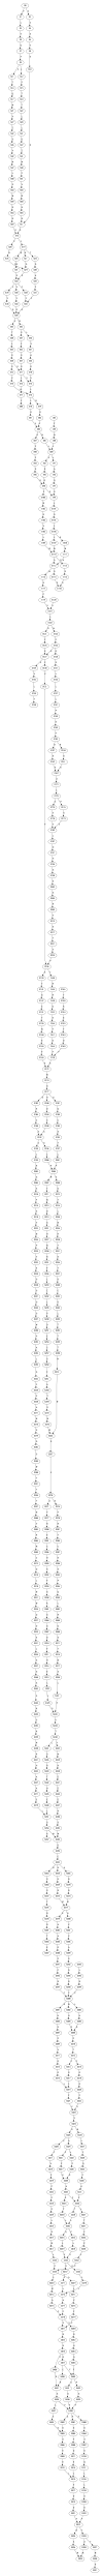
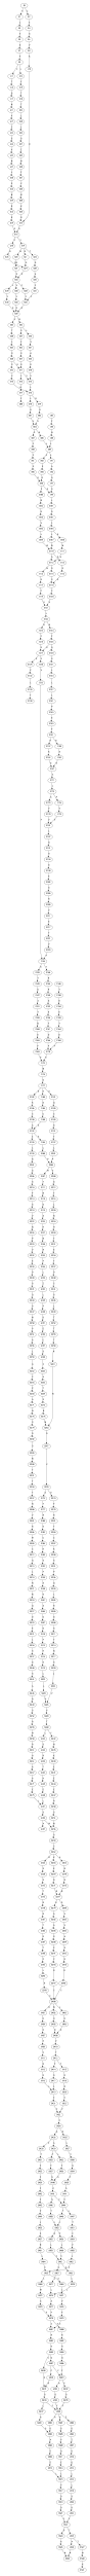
  strict digraph {
    fontname="Roboto Mono"
    node [fontname="Roboto Mono"]
    edge [fontname="Roboto Mono"]
    S0
    S1
    S2
    S3
    S4
    S5
    S6
    S7
    S8
    S9
    S10
    S11
    S12
    S13
    S14
    S15
    S16
    S17
    S18
    S19
    S20
    S21
    S22
    S23
    S24
    S25
    S26
    S27
    S28
    S29
    S30
    S31
    S32
    S33
    S34
    S35
    S36
    S37
    S38
    S39
    S40
    S41
    S42
    S43
    S44
    S45
    S46
    S47
    S48
    S49
    S50
    S51
    S52
    S53
    S54
    S55
    S56
    S57
    S58
    S59
    S60
    S61
    S62
    S63
    S64
    S65
    S66
    S67
    S68
    S69
    S70
    S71
    S72
    S73
    S74
    S75
    S76
    S77
    S78
    S79
    S80
    S81
    S82
    S84
    S83
    S85
    S86
    S87
    S88
    S89
    S90
    S91
    S92
    S93
    S94
    S95
    S96
    S97
    S98
    S99
    S100
    S101
    S102
    S103
    S104
    S105
    S106
    S107
    S108
    S109
    S110
    S111
    S112
    S113
    S114
    S115
    S116
    S117
    S118
    S119
    S120
    S121
    S122
    S123
    S124
    S125
    S126
    S127
    S128
    S129
    S130
    S131
    S132
    S133
    S134
    S135
    S136
    S137
    S138
    S139
    S140
    S141
    S143
    S144
    S145
    S147
    S148
    S149
    S146
    S150
    S151
    S152
    S153
    S154
    S155
    S156
    S157
    S158
    S159
    S160
    S161
    S162
    S163
    S164
    S165
    S166
    S167
    S168
    S169
    S170
    S171
    S172
    S173
    S174
    n175 [label=S775]
    S176
    S177
    S178
    S179
    S180
    S181
    S182
    S183
    S184
    S185
    S186
    S187
    S188
    S189
    S190
    S191
    S192
    S193
    S194
    S195
    S196
    S197
    S198
    S199
    S200
    S201
    S202
    S203
    S204
    S205
    S206
    S207
    S208
    S209
    S210
    S211
    S212
    S213
    S214
    S215
    S216
    S217
    S218
    S219
    S220
    S221
    S222
    S223
    S224
    S225
    S226
    S227
    S228
    S229
    S230
    S231
    S232
    S233
    S234
    S235
    S236
    S237
    S238
    S239
    S240
    S241
    S242
    S243
    S244
    S245
    S246
    S247
    S248
    S249
    S250
    S251
    S252
    S253
    S254
    S255
    S256
    S257
    S258
    S259
    S260
    S261
    S262
    S263
    S264
    S265
    S266
    S267
    S268
    S269
    S270
    S271
    S272
    S273
    S274
    S275
    S276
    S277
    S278
    S279
    S280
    S281
    S282
    S283
    S284
    S285
    S286
    S287
    S288
    S289
    S290
    S291
    S292
    S293
    S294
    S295
    S296
    S297
    S298
    S299
    S300
    S301
    S302
    S303
    S304
    S305
    S306
    S307
    S308
    S309
    S310
    S311
    S312
    S313
    S314
    S315
    S316
    S317
    S318
    S319
    S320
    S321
    S322
    S323
    S324
    S325
    S326
    S327
    S328
    S329
    S330
    S331
    S332
    S333
    S334
    S335
    S336
    S337
    S338
    S339
    S340
    S341
    S342
    S343
    S344
    S345
    S346
    S347
    S348
    S349
    S350
    S351
    S352
    S353
    S354
    S355
    S356
    S357
    S358
    S359
    S361
    S362
    S363
    S364
    S365
    S366
    S367
    S368
    S369
    S370
    S371
    S372
    S373
    S374
    S375
    S376
    S377
    S378
    S379
    S380
    S381
    S382
    S383
    S384
    S385
    S386
    S387
    S388
    S389
+   S390
    S391
    S392
    S393
    S394
    S395
    S396
    S397
    S398
    S399
    S400
    S401
    S402
    S403
    S404
    S405
    S406
    S407
    S408
    S409
    S410
    S411
    S412
    S413
    S414
    S415
    S416
    S417
    S418
    S419
    S420
    S421
    S422
    S423
    S424
    S425
    S426
    S427
    S428
    S429
    S430
    S431
    S432
    S433
    S434
    S435
    S436
    S437
    S438
    S439
    S440
    S441
    S442
    S443
    S444
    S445
    S446
    S447
    S448
    S449
    S450
    S451
    S452
    S453
    S454
    S455
    S456
    S457
    S458
    S459
    S460
    S461
    S462
    S463
    S464
    S465
    S466
    S467
    S468
    S469
    S470
    S471
    S472
    S473
    S474
    S475
    S476
    S477
    S478
    S479
    S480
    S481
    S482
    S483
    S484
    S485
    S486
    S487
    S488
    S489
    S490
    S491
    S492
    S493
    S494
    S495
    S496
    S497
    S498
    S499
    S500
    S501
    S502
    S503
    S504
    S505
    S506
    S507
    S508
    S509
    S510
    S511
    S512
    S513
    S514
    S515
    S516
    S517
    S518
    S519
    S520
    S521
    S522
    S523
    S524
    S525
    S526
    S527
    S528
    S529
    S530
    S531
    S0 -> S1 [label=V]
    S0 -> S2 [label=I]
    S1 -> S3 [label=L]
    S2 -> S4 [label=I]
    S3 -> S5 [label=V]
    S4 -> S6 [label=S]
    S5 -> S7 [label=G]
    S6 -> S8 [label=V]
    S7 -> S9 [label=F]
    S8 -> S10 [label=K]
    S9 -> S11 [label=I]
    S9 -> S12 [label=L]
    S10 -> S13 [label=R]
    S11 -> S14 [label=T]
    S12 -> S15 [label=F]
    S13 -> S16 [label=G]
    S14 -> S17 [label=Q]
    S15 -> S18 [label=T]
    S16 -> S19 [label=Y]
    S16 -> S20 [label=F]
    S17 -> S21 [label=M]
    S18 -> S22 [label=T]
    S19 -> S23 [label=R]
    S19 -> S24 [label=T]
    S19 -> S25 [label=M]
    S20 -> S26 [label=R]
    S21 -> S27 [label=V]
    S22 -> S28 [label=L]
    S23 -> S29 [label=D]
    S24 -> S30 [label=D]
    S25 -> S31 [label=D]
    S26 -> S29 [label=D]
    S27 -> S32 [label=I]
    S28 -> S33 [label=L]
    S29 -> S34 [label=S]
    S30 -> S35 [label=A]
    S31 -> S34 [label=S]
    S32 -> S36 [label=S]
    S33 -> S37 [label=G]
    S34 -> S38 [label=V]
    S34 -> S39 [label=L]
    S34 -> S40 [label=F]
    S35 -> S41 [label=F]
    S36 -> S42 [label=V]
    S37 -> S43 [label=I]
    S38 -> S44 [label=Y]
    S39 -> S45 [label=Y]
    S40 -> S46 [label=Y]
    S41 -> S46 [label=Y]
    S42 -> S47 [label=M]
    S43 -> S48 [label=M]
    S44 -> S49 [label=G]
    S45 -> S49 [label=G]
    S46 -> S49 [label=G]
    S47 -> S50 [label=L]
    S48 -> S51 [label=F]
    S49 -> S52 [label=M]
    S49 -> S53 [label=V]
    S50 -> S54 [label=S]
    S51 -> S55 [label=V]
    S52 -> S56 [label=L]
    S52 -> S57 [label=S]
    S53 -> S58 [label=T]
    S54 -> S59 [label=W]
    S55 -> S60 [label=M]
    S56 -> S61 [label=I]
    S57 -> S62 [label=I]
    S58 -> S63 [label=L]
    S59 -> S64 [label=R]
    S60 -> S65 [label=K]
    S61 -> S66 [label=A]
    S62 -> S67 [label=S]
    S63 -> S68 [label=S]
    S64 -> S69 [label=R]
    S65 -> S13 [label=R]
    S66 -> S70 [label=G]
    S67 -> S71 [label=G]
    S68 -> S71 [label=G]
    S68 -> S72 [label=S]
    S69 -> S16 [label=G]
    S70 -> S73 [label=V]
    S71 -> S73 [label=V]
    S71 -> S74 [label=L]
    S72 -> S75 [label=V]
    S73 -> S76 [label=L]
    S74 -> S77 [label=L]
    S75 -> S76 [label=L]
    S76 -> S78 [label=L]
    S76 -> S79 [label=R]
    S77 -> S80 [label=F]
    S78 -> S81 [label=G]
    S79 -> S82 [label=G]
    S81 -> S84 [label=V]
    S82 -> S84 [label=V]
    S84 -> S86 [label=N]
    S84 -> S87 [label=G]
    S83 -> S85 [label=F]
    S85 -> S88 [label=N]
    S86 -> S89 [label=L]
    S87 -> S90 [label=F]
    S88 -> S89 [label=L]
    S89 -> S91 [label=L]
    S89 -> S92 [label=V]
    S90 -> S93 [label=I]
    S91 -> S94 [label=A]
    S92 -> S95 [label=S]
    S93 -> S96 [label=S]
    S94 -> S97 [label=Q]
    S95 -> S98 [label=Q]
    S96 -> S98 [label=Q]
    S97 -> S99 [label=S]
    S98 -> S99 [label=S]
    S98 -> S100 [label=F]
    S99 -> S101 [label=L]
    S100 -> S102 [label=M]
    S101 -> S103 [label=D]
    S102 -> S104 [label=D]
    S103 -> S105 [label=L]
    S104 -> S106 [label=V]
    S105 -> S107 [label=L]
    S105 -> S108 [label=K]
    S106 -> S109 [label=L]
    S107 -> S110 [label=W]
    S108 -> S111 [label=W]
    S109 -> S110 [label=W]
    S110 -> S112 [label=A]
    S110 -> S113 [label=S]
    S111 -> S112 [label=A]
    S112 -> S114 [label=N]
    S112 -> S115 [label=D]
    S113 -> S116 [label=D]
    S114 -> S117 [label=E]
    S115 -> S118 [label=S]
    S116 -> S118 [label=S]
    S117 -> S119 [label=C]
+   S118 -> S120 [label=C]
    S119 -> S121 [label=V]
    S120 -> S121 [label=V]
    S121 -> S122 [label=L]
    S122 -> S123 [label=D]
    S122 -> S124 [label=N]
    S123 -> S125 [label=F]
    S124 -> S126 [label=F]
    S125 -> S127 [label=E]
    S126 -> S127 [label=E]
    S126 -> S128 [label=Q]
    S127 -> S129 [label=S]
    S127 -> S130 [label=I]
    S128 -> S131 [label=S]
    S129 -> S132 [label=V]
    S130 -> S133 [label=V]
    S131 -> S134 [label=L]
    S132 -> S135 [label=L]
    S133 -> S136 [label=F]
    S134 -> S137 [label=L]
    S135 -> S138 [label=T]
    S136 -> S139 [label=S]
    S136 -> S140 [label=T]
    S137 -> S141 [label=L]
    S139 -> S143 [label=T]
    S140 -> S144 [label=R]
    S141 -> S145 [label=P]
    S143 -> S147 [label=G]
    S144 -> S148 [label=R]
    S145 -> S149 [label=E]
    S147 -> S151 [label=I]
    S148 -> S152 [label=G]
    S149 -> S153 [label=F]
    S146 -> S150 [label=T]
    S150 -> S154 [label=K]
    S151 -> S155 [label=T]
    S152 -> S156 [label=E]
    S153 -> S157 [label=H]
    S153 -> S158 [label=R]
    S154 -> S159 [label=E]
    S155 -> S160 [label=N]
    S156 -> S161 [label=Y]
    S157 -> S162 [label=K]
    S158 -> S163 [label=K]
    S159 -> S164 [label=T]
    S160 -> S165 [label=E]
    S161 -> S166 [label=D]
    S162 -> S167 [label=E]
    S163 -> S167 [label=E]
    S164 -> S168 [label=D]
    S165 -> S169 [label=F]
    S166 -> S170 [label=F]
    S167 -> S171 [label=A]
    S168 -> S170 [label=F]
    S169 -> S172 [label=E]
    S170 -> S172 [label=E]
    S171 -> S173 [label=L]
    S172 -> S174 [label=W]
    S173 -> n175 [label=A]
    S173 -> S176 [label=P]
    S174 -> S177 [label=G]
    n175 -> S178 [label=V]
    S176 -> S179 [label=V]
    S177 -> S180 [label=H]
    S177 -> S181 [label=D]
    S177 -> S182 [label=E]
    S178 -> S183 [label=V]
    S179 -> S183 [label=V]
    S180 -> S184 [label=D]
    S181 -> S185 [label=Q]
    S182 -> S186 [label=K]
    S183 -> S187 [label=L]
    S184 -> S188 [label=C]
    S185 -> S189 [label=C]
    S186 -> S190 [label=C]
    S187 -> S191 [label=Q]
    S188 -> S192 [label=A]
    S189 -> S193 [label=S]
    S190 -> S192 [label=A]
    S191 -> S194 [label=H]
    S192 -> S195 [label=I]
    S192 -> S196 [label=S]
    S193 -> S197 [label=T]
    S194 -> S198 [label=G]
    S195 -> S199 [label=L]
    S196 -> S200 [label=L]
    S197 -> S201 [label=L]
    S198 -> S202 [label=E]
    S199 -> S203 [label=R]
    S200 -> S204 [label=P]
    S201 -> S204 [label=P]
    S202 -> S205 [label=G]
    S203 -> S206 [label=G]
    S204 -> S207 [label=M]
    S204 -> S208 [label=V]
    S205 -> S209 [label=R]
    S206 -> S210 [label=S]
    S207 -> S211 [label=T]
    S208 -> S212 [label=G]
    S209 -> S213 [label=V]
    S210 -> S214 [label=F]
    S211 -> S215 [label=N]
    S212 -> S216 [label=T]
    S213 -> S217 [label=E]
    S214 -> S218 [label=S]
    S215 -> S219 [label=D]
    S216 -> S220 [label=L]
    S217 -> S221 [label=T]
    S218 -> S222 [label=V]
    S219 -> S223 [label=S]
    S220 -> S224 [label=N]
    S221 -> S225 [label=V]
    S222 -> S226 [label=N]
    S223 -> S227 [label=H]
    S224 -> S228 [label=H]
    S225 -> S136 [label=F]
    S226 -> S229 [label=P]
    S227 -> S230 [label=N]
    S228 -> S231 [label=T]
    S229 -> S232 [label=V]
    S230 -> S233 [label=R]
    S231 -> S234 [label=E]
    S232 -> S235 [label=E]
    S233 -> S236 [label=F]
    S234 -> S237 [label=T]
    S235 -> S238 [label=D]
    S236 -> S239 [label=L]
    S237 -> S240 [label=D]
    S238 -> S241 [label=G]
    S239 -> S242 [label=I]
    S240 -> S243 [label=C]
    S241 -> S244 [label=Q]
    S242 -> S245 [label=L]
    S243 -> S246 [label=G]
    S244 -> S247 [label=G]
    S245 -> S248 [label=P]
    S246 -> S249 [label=L]
    S247 -> S250 [label=W]
    S248 -> S251 [label=D]
    S249 -> S252 [label=T]
    S250 -> S253 [label=P]
    S251 -> S254 [label=E]
    S252 -> S255 [label=T]
    S253 -> S256 [label=A]
    S254 -> S257 [label=C]
    S255 -> S258 [label=T]
    S256 -> S259 [label=L]
    S257 -> S260 [label=S]
    S258 -> S261 [label=N]
    S259 -> S262 [label=G]
    S260 -> S263 [label=I]
    S261 -> S264 [label=W]
    S262 -> S265 [label=C]
    S263 -> S266 [label=A]
    S264 -> S267 [label=D]
    S265 -> S268 [label=P]
    S266 -> S269 [label=T]
    S267 -> S270 [label=V]
    S268 -> S271 [label=A]
    S269 -> S272 [label=S]
    S270 -> S273 [label=A]
    S270 -> S274 [label=D]
    S271 -> S275 [label=N]
    S272 -> S276 [label=N]
    S273 -> S277 [label=Y]
    S274 -> S278 [label=F]
    S275 -> S279 [label=S]
    S276 -> S264 [label=W]
    S277 -> S280 [label=R]
    S278 -> S281 [label=R]
    S279 -> S282 [label=D]
    S280 -> S283 [label=E]
    S281 -> S284 [label=T]
    S282 -> S285 [label=S]
    S283 -> S286 [label=C]
    S284 -> S287 [label=C]
    S285 -> S288 [label=W]
    S286 -> S289 [label=H]
    S287 -> S290 [label=K]
    S288 -> S291 [label=T]
    S289 -> S292 [label=S]
    S290 -> S293 [label=S]
    S291 -> S294 [label=T]
    S292 -> S295 [label=F]
    S293 -> S296 [label=P]
    S294 -> S297 [label=T]
    S295 -> S298 [label=S]
    S296 -> S299 [label=Q]
    S297 -> S300 [label=N]
    S298 -> S301 [label=K]
    S299 -> S302 [label=L]
    S300 -> S303 [label=V]
    S301 -> S304 [label=S]
    S302 -> S305 [label=R]
    S303 -> S306 [label=R]
    S304 -> S307 [label=G]
    S305 -> S308 [label=G]
    S306 -> S309 [label=M]
    S307 -> S310 [label=D]
    S308 -> S311 [label=S]
    S309 -> S312 [label=C]
    S310 -> S313 [label=F]
    S311 -> S314 [label=T]
    S312 -> S315 [label=Q]
    S313 -> S316 [label=H]
    S314 -> S317 [label=N]
    S315 -> S318 [label=L]
    S316 -> S319 [label=E]
    S317 -> S320 [label=S]
    S318 -> S321 [label=N]
    S319 -> S322 [label=L]
    S320 -> S323 [label=L]
    S321 -> S324 [label=W]
    S322 -> S325 [label=L]
    S323 -> S326 [label=P]
    S324 -> S327 [label=Q]
    S325 -> S326 [label=P]
    S326 -> S328 [label=V]
    S327 -> S329 [label=D]
    S328 -> S330 [label=T]
    S329 -> S331 [label=E]
    S330 -> S332 [label=Y]
    S330 -> S333 [label=L]
    S331 -> S334 [label=L]
    S332 -> S335 [label=N]
    S333 -> S336 [label=S]
    S334 -> S337 [label=S]
    S335 -> S338 [label=K]
    S336 -> S339 [label=R]
    S337 -> S340 [label=G]
    S338 -> S341 [label=E]
    S339 -> S342 [label=T]
    S340 -> S343 [label=S]
    S341 -> S344 [label=E]
    S342 -> S345 [label=H]
    S343 -> S346 [label=A]
    S344 -> S347 [label=E]
    S345 -> S348 [label=E]
    S346 -> S349 [label=R]
    S347 -> S350 [label=R]
    S348 -> S351 [label=L]
    S349 -> S352 [label=S]
    S350 -> S353 [label=S]
    S351 -> S354 [label=S]
    S352 -> S355 [label=R]
    S353 -> S356 [label=W]
    S354 -> S356 [label=W]
    S354 -> S357 [label=A]
    S355 -> S358 [label=N]
    S356 -> S359 [label=G]
    S358 -> S361 [label=R]
    S359 -> S362 [label=C]
    S361 -> S363 [label=H]
    S362 -> S364 [label=R]
    S362 -> S365 [label=K]
    S362 -> S366 [label=A]
    S363 -> S367 [label=A]
    S364 -> S368 [label=S]
    S365 -> S369 [label=E]
    S366 -> S370 [label=R]
    S367 -> S371 [label=A]
    S368 -> S372 [label=S]
    S369 -> S373 [label=R]
    S370 -> S374 [label=R]
    S371 -> S375 [label=E]
    S372 -> S376 [label=T]
    S373 -> S377 [label=M]
    S374 -> S377 [label=M]
    S375 -> S351 [label=L]
    S376 -> S378 [label=R]
    S377 -> S379 [label=E]
    S377 -> S380 [label=D]
    S378 -> S381 [label=R]
    S379 -> S382 [label=A]
    S380 -> S383 [label=V]
    S381 -> S384 [label=T]
    S382 -> S385 [label=A]
    S383 -> S386 [label=V]
    S384 -> S387 [label=E]
    S385 -> S388 [label=G]
    S386 -> S389 [label=A]
+   S387 -> S390 [label=T]
    S388 -> S391 [label=P]
    S389 -> S392 [label=S]
+   S390 -> S393 [label=P]
    S391 -> S394 [label=C]
    S392 -> S395 [label=D]
    S393 -> S396 [label=L]
    S394 -> S397 [label=R]
    S395 -> S398 [label=R]
    S396 -> S399 [label=R]
    S397 -> S400 [label=C]
    S398 -> S400 [label=C]
    S399 -> S400 [label=C]
    S400 -> S401 [label=R]
    S400 -> S402 [label=W]
    S400 -> S403 [label=L]
    S401 -> S404 [label=H]
    S402 -> S405 [label=H]
    S403 -> S406 [label=H]
    S404 -> S407 [label=E]
    S405 -> S408 [label=D]
    S406 -> S408 [label=D]
    S407 -> S409 [label=P]
    S408 -> S410 [label=P]
    S409 -> S411 [label=V]
    S410 -> S412 [label=T]
    S411 -> S413 [label=Q]
    S412 -> S414 [label=F]
    S412 -> S415 [label=Y]
    S413 -> S416 [label=G]
    S414 -> S417 [label=G]
    S415 -> S418 [label=G]
    S416 -> S419 [label=L]
    S417 -> S419 [label=L]
    S418 -> S420 [label=Q]
    S419 -> S421 [label=F]
    S420 -> S422 [label=F]
    S421 -> S423 [label=V]
    S422 -> S423 [label=V]
    S423 -> S424 [label=I]
    S424 -> S425 [label=N]
    S424 -> S426 [label=G]
    S425 -> S427 [label=L]
    S426 -> S428 [label=V]
    S426 -> S429 [label=A]
    S427 -> S430 [label=Y]
    S428 -> S431 [label=Y]
    S429 -> S432 [label=L]
    S429 -> S433 [label=F]
    S430 -> S434 [label=Q]
    S431 -> S435 [label=V]
    S432 -> S436 [label=F]
    S433 -> S437 [label=F]
    S434 -> S438 [label=F]
    S435 -> S439 [label=I]
    S436 -> S440 [label=G]
    S437 -> S440 [label=G]
    S438 -> S441 [label=A]
    S439 -> S442 [label=C]
    S440 -> S443 [label=A]
    S441 -> S444 [label=F]
    S442 -> S445 [label=F]
    S443 -> S444 [label=F]
    S443 -> S446 [label=S]
    S444 -> S447 [label=L]
    S444 -> S448 [label=T]
    S445 -> S449 [label=P]
    S446 -> S450 [label=T]
    S447 -> S451 [label=T]
    S448 -> S452 [label=L]
    S449 -> S453 [label=L]
    S450 -> S452 [label=L]
    S451 -> S454 [label=C]
    S452 -> S455 [label=Q]
    S452 -> S456 [label=P]
    S453 -> S457 [label=S]
    S454 -> S458 [label=P]
    S455 -> S459 [label=L]
    S456 -> S460 [label=L]
    S457 -> S461 [label=M]
    S458 -> S462 [label=L]
    S459 -> S463 [label=V]
    S460 -> S463 [label=V]
    S461 -> S464 [label=L]
    S462 -> S465 [label=C]
    S463 -> S466 [label=G]
    S463 -> S467 [label=S]
    S464 -> S465 [label=C]
    S465 -> S468 [label=L]
    S465 -> S469 [label=A]
    S466 -> S470 [label=L]
    S467 -> S471 [label=L]
    S468 -> S472 [label=M]
    S469 -> S473 [label=L]
    S470 -> S474 [label=L]
    S471 -> S474 [label=L]
    S472 -> S475 [label=A]
    S473 -> S476 [label=V]
    S474 -> S477 [label=A]
    S475 -> S478 [label=F]
    S476 -> S479 [label=F]
    S477 -> S478 [label=F]
    S478 -> S480 [label=V]
    S478 -> S481 [label=I]
    S479 -> S481 [label=I]
    S480 -> S482 [label=R]
    S481 -> S483 [label=R]
    S482 -> S484 [label=H]
    S483 -> S485 [label=K]
    S484 -> S486 [label=Q]
    S485 -> S487 [label=Q]
    S485 -> S488 [label=C]
    S486 -> S489 [label=F]
    S487 -> S489 [label=F]
    S487 -> S490 [label=C]
    S488 -> S491 [label=R]
    S489 -> S492 [label=P]
    S489 -> S493 [label=A]
    S490 -> S491 [label=R]
    S491 -> S494 [label=G]
    S492 -> S495 [label=G]
    S493 -> S496 [label=G]
    S494 -> S497 [label=L]
    S494 -> S498 [label=F]
    S495 -> S498 [label=F]
    S496 -> S498 [label=F]
    S497 -> S499 [label=A]
    S498 -> S500 [label=E]
    S498 -> S501 [label=K]
    S498 -> S502 [label=A]
    S499 -> S503 [label=G]
    S500 -> S504 [label=G]
    S501 -> S505 [label=G]
    S502 -> S503 [label=G]
    S503 -> S506 [label=A]
    S504 -> S507 [label=I]
    S505 -> S508 [label=V]
    S506 -> S509 [label=E]
    S507 -> S510 [label=G]
    S508 -> S511 [label=Q]
    S509 -> S512 [label=E]
    S510 -> S513 [label=Q]
    S511 -> S514 [label=E]
    S512 -> S515 [label=L]
    S513 -> S516 [label=L]
    S514 -> S515 [label=L]
    S515 -> S517 [label=V]
    S516 -> S518 [label=L]
    S517 -> S519 [label=D]
    S518 -> S520 [label=S]
    S519 -> S521 [label=D]
    S520 -> S522 [label=D]
    S521 -> S523 [label=F]
    S522 -> S523 [label=F]
    S523 -> S524 [label=D]
    S523 -> S525 [label=T]
    S524 -> S526 [label=A]
    S525 -> S527 [label=T]
    S525 -> S528 [label=A]
    S526 -> S529 [label=M]
    S527 -> S530 [label=M]
    S528 -> S529 [label=M]
    S530 -> S531 [label=K]
  }
